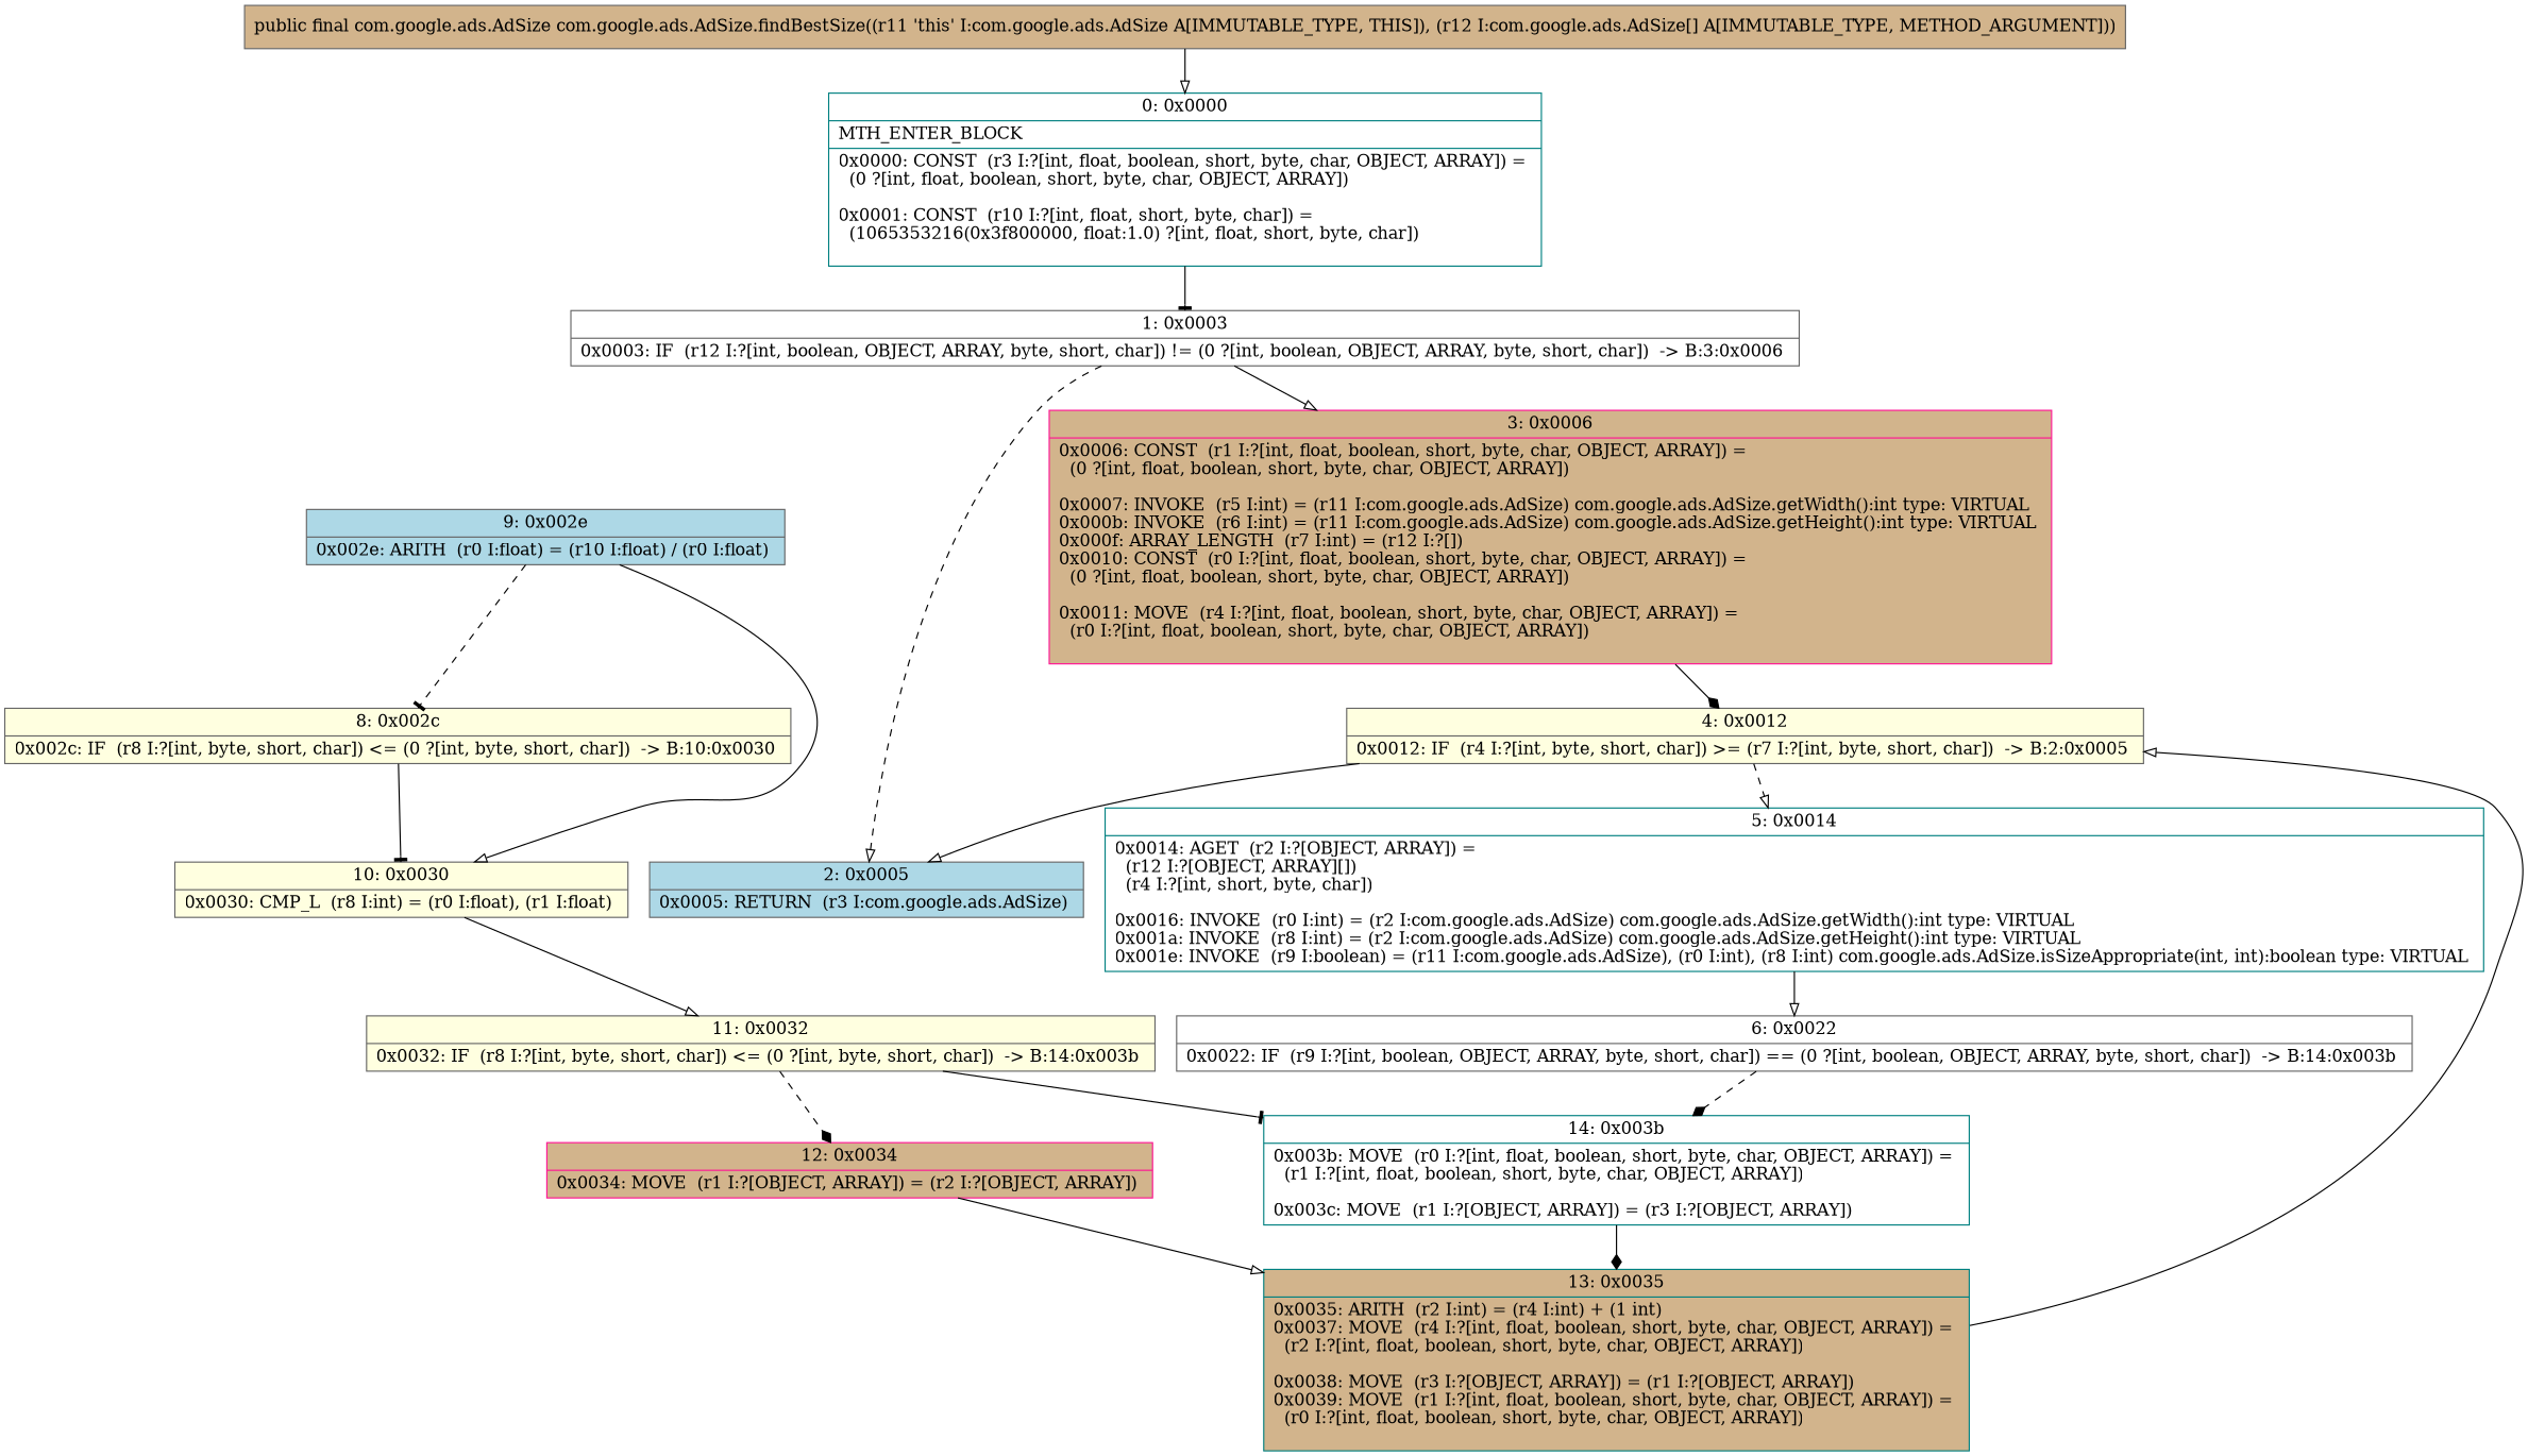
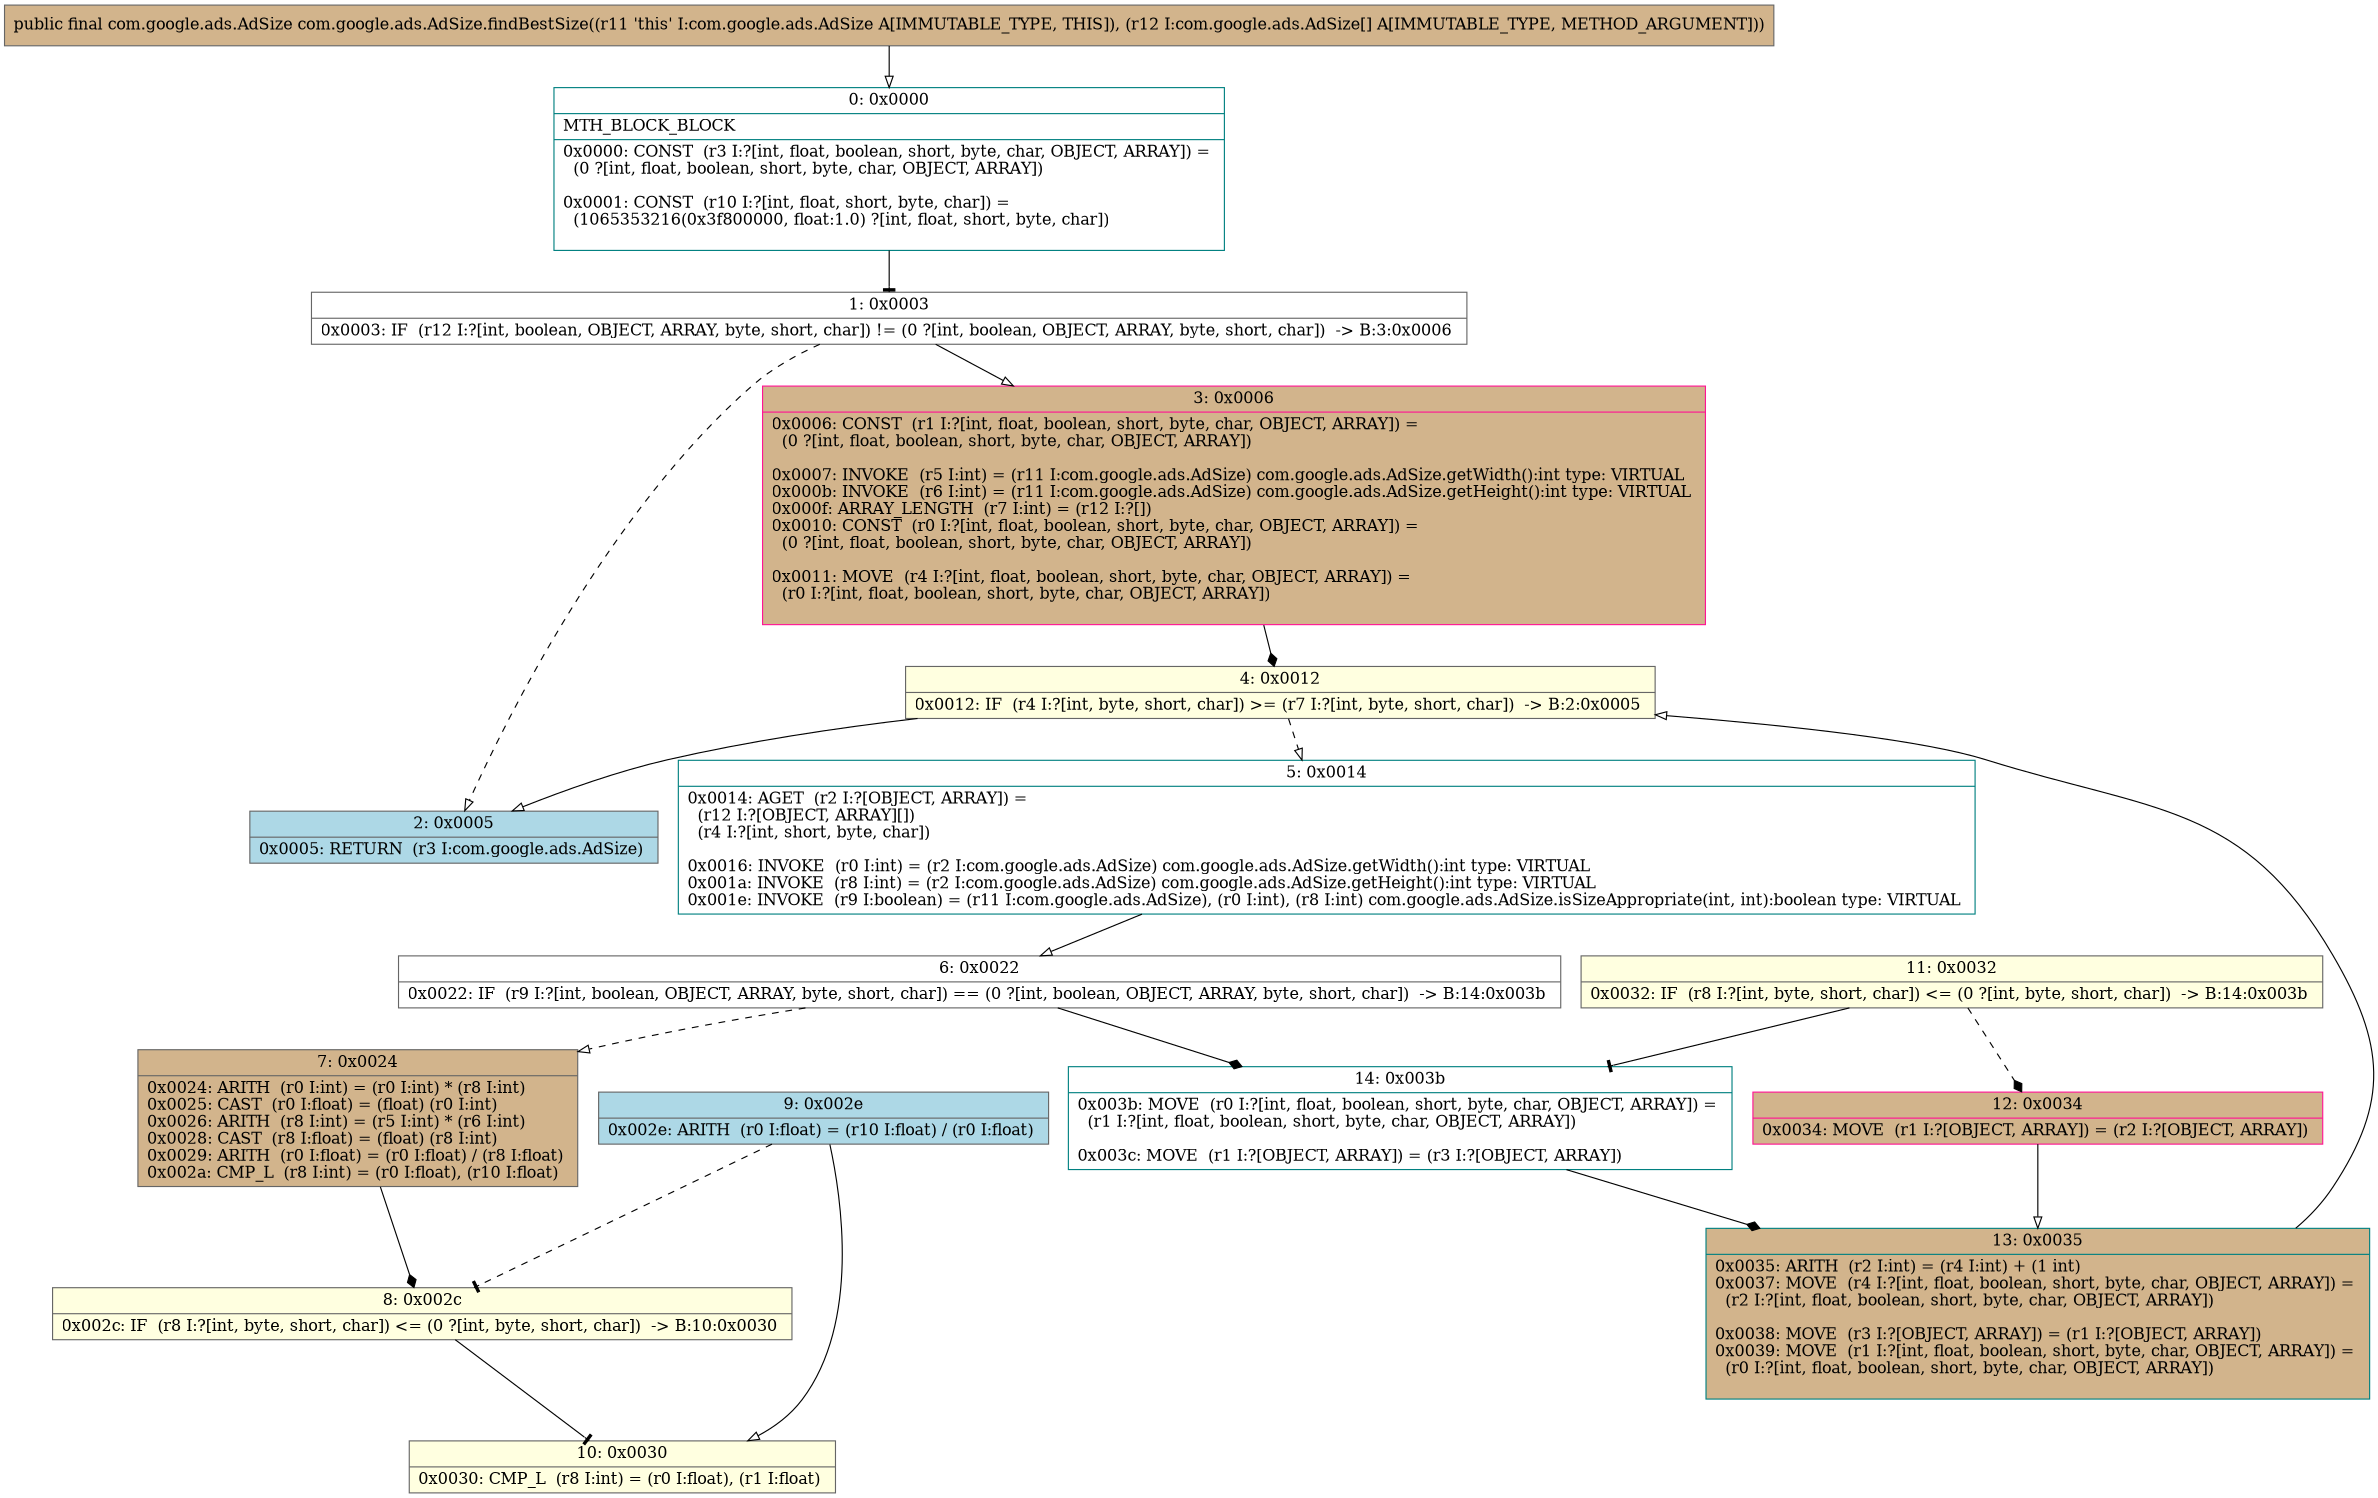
  digraph {
    node [color=gray40 fillcolor=white shape=record style=filled]
    edge [arrowhead=onormal]
-   n1 [color=teal label="{0\:\ 0x0000|MTH_ENTER_BLOCK\l|0x0000: CONST  (r3 I:?[int, float, boolean, short, byte, char, OBJECT, ARRAY]) = \l  (0 ?[int, float, boolean, short, byte, char, OBJECT, ARRAY])\l \l0x0001: CONST  (r10 I:?[int, float, short, byte, char]) = \l  (1065353216(0x3f800000, float:1.0) ?[int, float, short, byte, char])\l \l}"]
+   n1 [color=teal label="{0\:\ 0x0000|MTH_BLOCK_BLOCK\l|0x0000: CONST  (r3 I:?[int, float, boolean, short, byte, char, OBJECT, ARRAY]) = \l  (0 ?[int, float, boolean, short, byte, char, OBJECT, ARRAY])\l \l0x0001: CONST  (r10 I:?[int, float, short, byte, char]) = \l  (1065353216(0x3f800000, float:1.0) ?[int, float, short, byte, char])\l \l}"]
    n2 [label="{1\:\ 0x0003|0x0003: IF  (r12 I:?[int, boolean, OBJECT, ARRAY, byte, short, char]) != (0 ?[int, boolean, OBJECT, ARRAY, byte, short, char])  \-\> B:3:0x0006 \l}"]
    n3 [fillcolor=lightblue label="{2\:\ 0x0005|0x0005: RETURN  (r3 I:com.google.ads.AdSize) \l}"]
    n4 [color=deeppink fillcolor=tan label="{3\:\ 0x0006|0x0006: CONST  (r1 I:?[int, float, boolean, short, byte, char, OBJECT, ARRAY]) = \l  (0 ?[int, float, boolean, short, byte, char, OBJECT, ARRAY])\l \l0x0007: INVOKE  (r5 I:int) = (r11 I:com.google.ads.AdSize) com.google.ads.AdSize.getWidth():int type: VIRTUAL \l0x000b: INVOKE  (r6 I:int) = (r11 I:com.google.ads.AdSize) com.google.ads.AdSize.getHeight():int type: VIRTUAL \l0x000f: ARRAY_LENGTH  (r7 I:int) = (r12 I:?[]) \l0x0010: CONST  (r0 I:?[int, float, boolean, short, byte, char, OBJECT, ARRAY]) = \l  (0 ?[int, float, boolean, short, byte, char, OBJECT, ARRAY])\l \l0x0011: MOVE  (r4 I:?[int, float, boolean, short, byte, char, OBJECT, ARRAY]) = \l  (r0 I:?[int, float, boolean, short, byte, char, OBJECT, ARRAY])\l \l}"]
    n5 [fillcolor=lightyellow label="{4\:\ 0x0012|0x0012: IF  (r4 I:?[int, byte, short, char]) \>= (r7 I:?[int, byte, short, char])  \-\> B:2:0x0005 \l}"]
    n6 [color=teal label="{5\:\ 0x0014|0x0014: AGET  (r2 I:?[OBJECT, ARRAY]) = \l  (r12 I:?[OBJECT, ARRAY][])\l  (r4 I:?[int, short, byte, char])\l \l0x0016: INVOKE  (r0 I:int) = (r2 I:com.google.ads.AdSize) com.google.ads.AdSize.getWidth():int type: VIRTUAL \l0x001a: INVOKE  (r8 I:int) = (r2 I:com.google.ads.AdSize) com.google.ads.AdSize.getHeight():int type: VIRTUAL \l0x001e: INVOKE  (r9 I:boolean) = (r11 I:com.google.ads.AdSize), (r0 I:int), (r8 I:int) com.google.ads.AdSize.isSizeAppropriate(int, int):boolean type: VIRTUAL \l}"]
    n7 [label="{6\:\ 0x0022|0x0022: IF  (r9 I:?[int, boolean, OBJECT, ARRAY, byte, short, char]) == (0 ?[int, boolean, OBJECT, ARRAY, byte, short, char])  \-\> B:14:0x003b \l}"]
+   n8 [fillcolor=tan label="{7\:\ 0x0024|0x0024: ARITH  (r0 I:int) = (r0 I:int) * (r8 I:int) \l0x0025: CAST  (r0 I:float) = (float) (r0 I:int) \l0x0026: ARITH  (r8 I:int) = (r5 I:int) * (r6 I:int) \l0x0028: CAST  (r8 I:float) = (float) (r8 I:int) \l0x0029: ARITH  (r0 I:float) = (r0 I:float) \/ (r8 I:float) \l0x002a: CMP_L  (r8 I:int) = (r0 I:float), (r10 I:float) \l}"]
    n9 [color=teal label="{14\:\ 0x003b|0x003b: MOVE  (r0 I:?[int, float, boolean, short, byte, char, OBJECT, ARRAY]) = \l  (r1 I:?[int, float, boolean, short, byte, char, OBJECT, ARRAY])\l \l0x003c: MOVE  (r1 I:?[OBJECT, ARRAY]) = (r3 I:?[OBJECT, ARRAY]) \l}"]
    n10 [fillcolor=lightyellow label="{8\:\ 0x002c|0x002c: IF  (r8 I:?[int, byte, short, char]) \<= (0 ?[int, byte, short, char])  \-\> B:10:0x0030 \l}"]
    n11 [color=teal fillcolor=tan label="{13\:\ 0x0035|0x0035: ARITH  (r2 I:int) = (r4 I:int) + (1 int) \l0x0037: MOVE  (r4 I:?[int, float, boolean, short, byte, char, OBJECT, ARRAY]) = \l  (r2 I:?[int, float, boolean, short, byte, char, OBJECT, ARRAY])\l \l0x0038: MOVE  (r3 I:?[OBJECT, ARRAY]) = (r1 I:?[OBJECT, ARRAY]) \l0x0039: MOVE  (r1 I:?[int, float, boolean, short, byte, char, OBJECT, ARRAY]) = \l  (r0 I:?[int, float, boolean, short, byte, char, OBJECT, ARRAY])\l \l}"]
    n12 [fillcolor=lightyellow label="{10\:\ 0x0030|0x0030: CMP_L  (r8 I:int) = (r0 I:float), (r1 I:float) \l}"]
    n13 [fillcolor=lightblue label="{9\:\ 0x002e|0x002e: ARITH  (r0 I:float) = (r10 I:float) \/ (r0 I:float) \l}"]
    n14 [fillcolor=lightyellow label="{11\:\ 0x0032|0x0032: IF  (r8 I:?[int, byte, short, char]) \<= (0 ?[int, byte, short, char])  \-\> B:14:0x003b \l}"]
    n15 [color=deeppink fillcolor=tan label="{12\:\ 0x0034|0x0034: MOVE  (r1 I:?[OBJECT, ARRAY]) = (r2 I:?[OBJECT, ARRAY]) \l}"]
    n16 [fillcolor=tan label="{public final com.google.ads.AdSize com.google.ads.AdSize.findBestSize((r11 'this' I:com.google.ads.AdSize A[IMMUTABLE_TYPE, THIS]), (r12 I:com.google.ads.AdSize[] A[IMMUTABLE_TYPE, METHOD_ARGUMENT])) }"]
    n1 -> n2 [arrowhead=tee]
    n2 -> n3 [style=dashed]
    n2 -> n4
    n4 -> n5 [arrowhead=diamond]
    n5 -> n3
    n5 -> n6 [style=dashed]
    n6 -> n7
-   n7 -> n9 [arrowhead=diamond style=dashed]
+   n7 -> n8 [style=dashed]
+   n7 -> n9 [arrowhead=diamond]
+   n8 -> n10 [arrowhead=diamond]
    n9 -> n11 [arrowhead=diamond]
    n10 -> n12 [arrowhead=tee]
    n11 -> n5
-   n12 -> n14
    n13 -> n10 [arrowhead=tee style=dashed]
    n13 -> n12
    n14 -> n9 [arrowhead=tee]
    n14 -> n15 [arrowhead=diamond style=dashed]
    n15 -> n11
    n16 -> n1
  }
